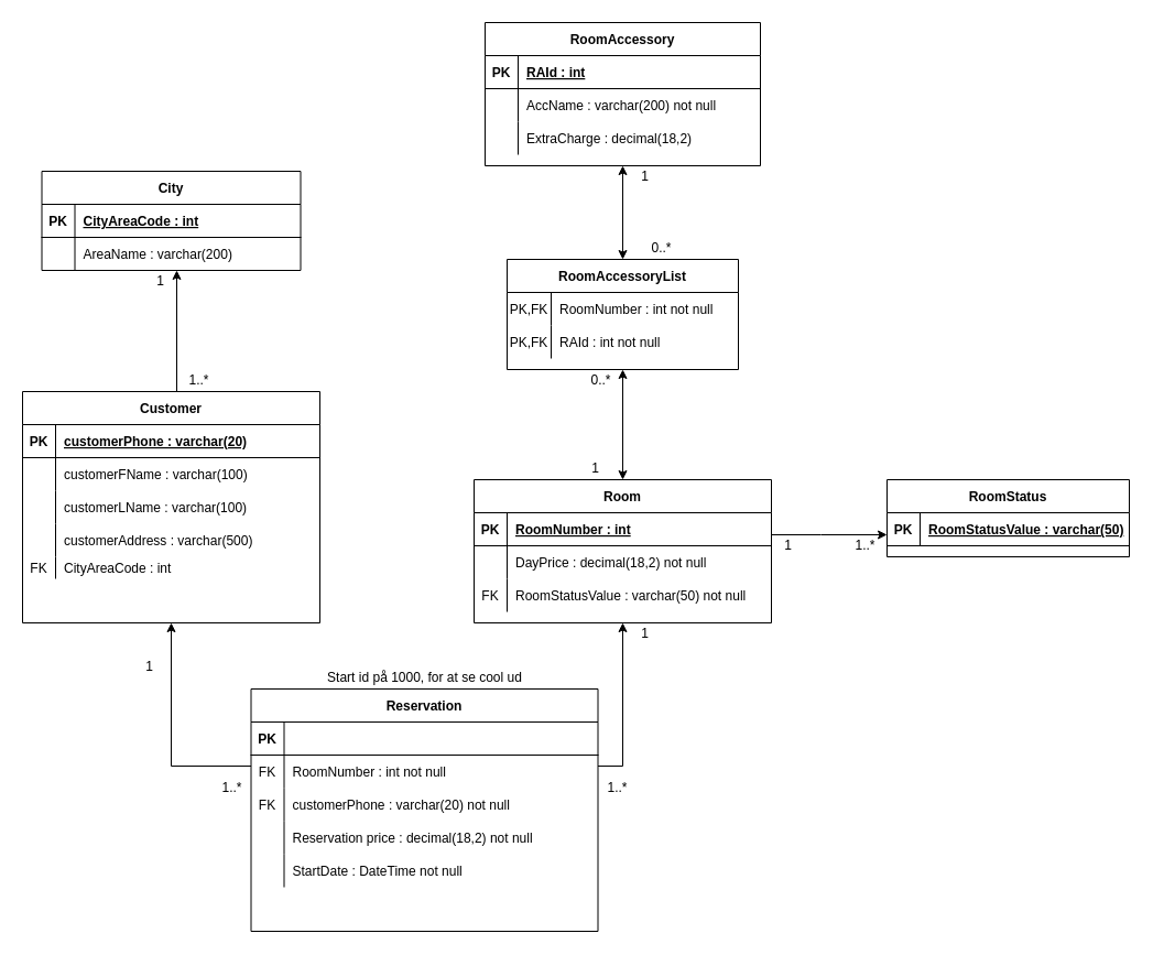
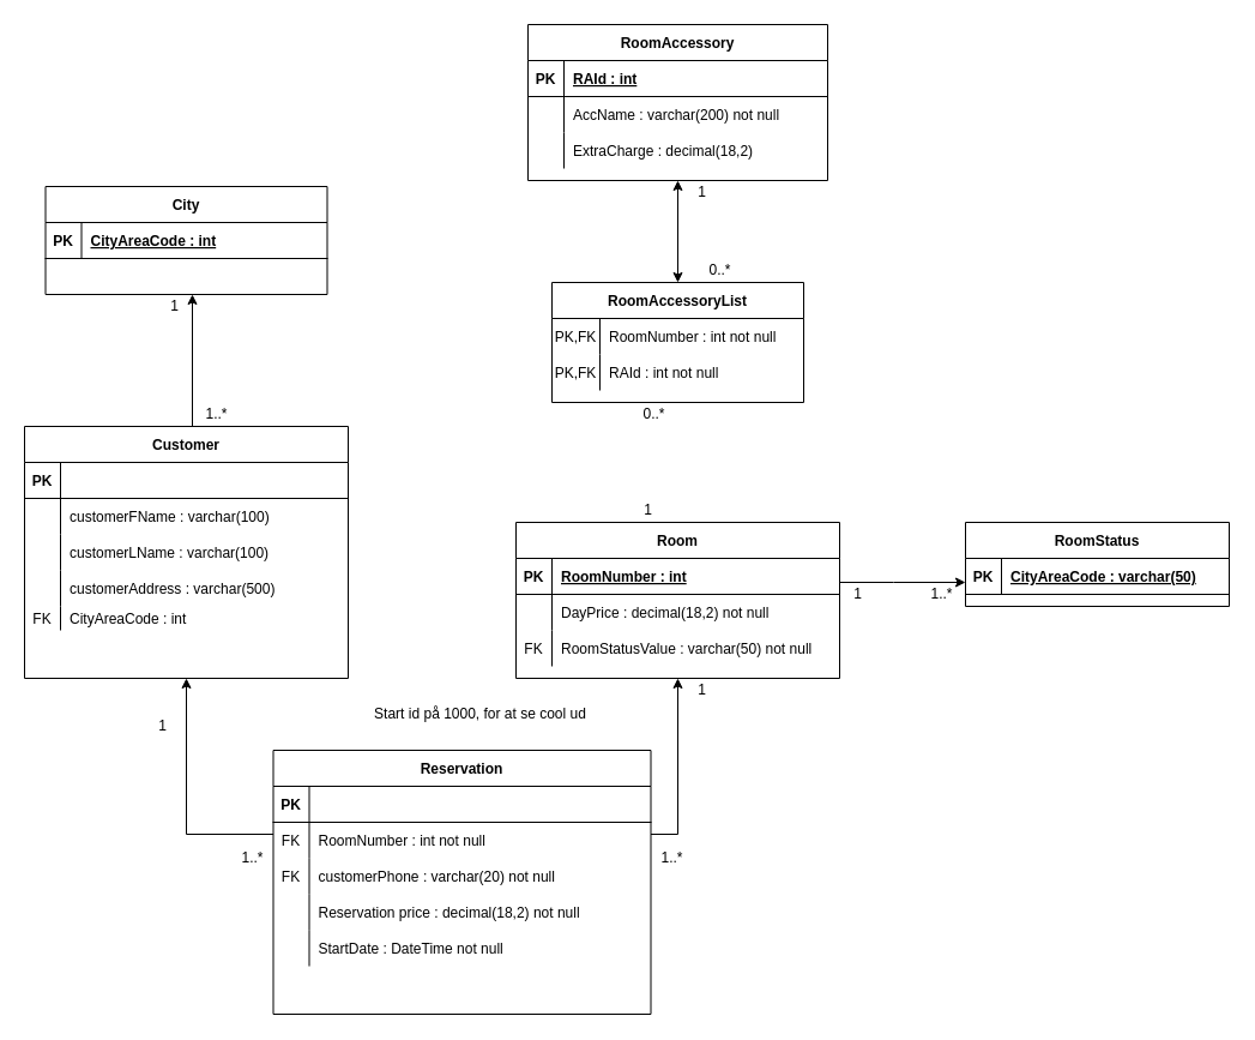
  <mxCell id="0" />
  <mxCell id="1" parent="0" />
  <mxCell id="2" value="Room" style="shape=table;startSize=30;container=1;collapsible=1;childLayout=tableLayout;fixedRows=1;rowLines=0;fontStyle=1;align=center;resizeLast=1;" vertex="1" parent="1"><mxGeometry x="430" y="435" width="270" height="130" as="geometry" /></mxCell>
  <mxCell id="3" value="" style="shape=partialRectangle;collapsible=0;dropTarget=0;pointerEvents=0;fillColor=none;top=0;left=0;bottom=1;right=0;points=[[0,0.5],[1,0.5]];portConstraint=eastwest;" vertex="1" parent="2"><mxGeometry y="30" width="270" height="30" as="geometry" /></mxCell>
  <mxCell id="4" value="PK" style="shape=partialRectangle;connectable=0;fillColor=none;top=0;left=0;bottom=0;right=0;fontStyle=1;overflow=hidden;" vertex="1" parent="3"><mxGeometry width="30" height="30" as="geometry" /></mxCell>
  <mxCell id="5" value="RoomNumber : int" style="shape=partialRectangle;connectable=0;fillColor=none;top=0;left=0;bottom=0;right=0;align=left;spacingLeft=6;fontStyle=5;overflow=hidden;" vertex="1" parent="3"><mxGeometry x="30" width="240" height="30" as="geometry" /></mxCell>
  <mxCell id="6" value="" style="shape=partialRectangle;collapsible=0;dropTarget=0;pointerEvents=0;fillColor=none;top=0;left=0;bottom=0;right=0;points=[[0,0.5],[1,0.5]];portConstraint=eastwest;" vertex="1" parent="2"><mxGeometry y="60" width="270" height="30" as="geometry" /></mxCell>
  <mxCell id="7" value="" style="shape=partialRectangle;connectable=0;fillColor=none;top=0;left=0;bottom=0;right=0;editable=1;overflow=hidden;" vertex="1" parent="6"><mxGeometry width="30" height="30" as="geometry" /></mxCell>
  <mxCell id="8" value="DayPrice : decimal(18,2) not null" style="shape=partialRectangle;connectable=0;fillColor=none;top=0;left=0;bottom=0;right=0;align=left;spacingLeft=6;overflow=hidden;" vertex="1" parent="6"><mxGeometry x="30" width="240" height="30" as="geometry" /></mxCell>
  <mxCell id="9" value="" style="shape=partialRectangle;collapsible=0;dropTarget=0;pointerEvents=0;fillColor=none;top=0;left=0;bottom=0;right=0;points=[[0,0.5],[1,0.5]];portConstraint=eastwest;" vertex="1" parent="2"><mxGeometry y="90" width="270" height="30" as="geometry" /></mxCell>
  <mxCell id="10" value="FK" style="shape=partialRectangle;connectable=0;fillColor=none;top=0;left=0;bottom=0;right=0;editable=1;overflow=hidden;" vertex="1" parent="9"><mxGeometry width="30" height="30" as="geometry" /></mxCell>
  <mxCell id="11" value="RoomStatusValue : varchar(50) not null" style="shape=partialRectangle;connectable=0;fillColor=none;top=0;left=0;bottom=0;right=0;align=left;spacingLeft=6;overflow=hidden;" vertex="1" parent="9"><mxGeometry x="30" width="240" height="30" as="geometry" /></mxCell>
  <mxCell id="12" style="edgeStyle=orthogonalEdgeStyle;rounded=0;orthogonalLoop=1;jettySize=auto;html=1;exitX=0.5;exitY=1;exitDx=0;exitDy=0;startArrow=classic;startFill=1;" edge="1" parent="1" source="13" target="24"><mxGeometry relative="1" as="geometry" /></mxCell>
  <mxCell id="13" value="RoomAccessory" style="shape=table;startSize=30;container=1;collapsible=1;childLayout=tableLayout;fixedRows=1;rowLines=0;fontStyle=1;align=center;resizeLast=1;" vertex="1" parent="1"><mxGeometry x="440" y="20" width="250" height="130" as="geometry" /></mxCell>
  <mxCell id="14" value="" style="shape=partialRectangle;collapsible=0;dropTarget=0;pointerEvents=0;fillColor=none;top=0;left=0;bottom=1;right=0;points=[[0,0.5],[1,0.5]];portConstraint=eastwest;" vertex="1" parent="13"><mxGeometry y="30" width="250" height="30" as="geometry" /></mxCell>
  <mxCell id="15" value="PK" style="shape=partialRectangle;connectable=0;fillColor=none;top=0;left=0;bottom=0;right=0;fontStyle=1;overflow=hidden;" vertex="1" parent="14"><mxGeometry width="30" height="30" as="geometry" /></mxCell>
  <mxCell id="16" value="RAId : int" style="shape=partialRectangle;connectable=0;fillColor=none;top=0;left=0;bottom=0;right=0;align=left;spacingLeft=6;fontStyle=5;overflow=hidden;" vertex="1" parent="14"><mxGeometry x="30" width="220" height="30" as="geometry" /></mxCell>
  <mxCell id="17" value="" style="shape=partialRectangle;collapsible=0;dropTarget=0;pointerEvents=0;fillColor=none;top=0;left=0;bottom=0;right=0;points=[[0,0.5],[1,0.5]];portConstraint=eastwest;" vertex="1" parent="13"><mxGeometry y="60" width="250" height="30" as="geometry" /></mxCell>
  <mxCell id="18" value="" style="shape=partialRectangle;connectable=0;fillColor=none;top=0;left=0;bottom=0;right=0;editable=1;overflow=hidden;" vertex="1" parent="17"><mxGeometry width="30" height="30" as="geometry" /></mxCell>
  <mxCell id="19" value="AccName : varchar(200) not null" style="shape=partialRectangle;connectable=0;fillColor=none;top=0;left=0;bottom=0;right=0;align=left;spacingLeft=6;overflow=hidden;" vertex="1" parent="17"><mxGeometry x="30" width="220" height="30" as="geometry" /></mxCell>
  <mxCell id="20" value="" style="shape=partialRectangle;collapsible=0;dropTarget=0;pointerEvents=0;fillColor=none;top=0;left=0;bottom=0;right=0;points=[[0,0.5],[1,0.5]];portConstraint=eastwest;" vertex="1" parent="13"><mxGeometry y="90" width="250" height="30" as="geometry" /></mxCell>
  <mxCell id="21" value="" style="shape=partialRectangle;connectable=0;fillColor=none;top=0;left=0;bottom=0;right=0;editable=1;overflow=hidden;" vertex="1" parent="20"><mxGeometry width="30" height="30" as="geometry" /></mxCell>
  <mxCell id="22" value="ExtraCharge : decimal(18,2) " style="shape=partialRectangle;connectable=0;fillColor=none;top=0;left=0;bottom=0;right=0;align=left;spacingLeft=6;overflow=hidden;" vertex="1" parent="20"><mxGeometry x="30" width="220" height="30" as="geometry" /></mxCell>
- <mxCell id="23" style="edgeStyle=orthogonalEdgeStyle;rounded=0;orthogonalLoop=1;jettySize=auto;html=1;exitX=0.5;exitY=1;exitDx=0;exitDy=0;startArrow=classic;startFill=1;" edge="1" parent="1" source="24" target="2"><mxGeometry relative="1" as="geometry"><Array as="points"><mxPoint x="565" y="435" /><mxPoint x="565" y="435" /></Array></mxGeometry></mxCell>
  <mxCell id="24" value="RoomAccessoryList" style="shape=table;startSize=30;container=1;collapsible=1;childLayout=tableLayout;fixedRows=1;rowLines=0;fontStyle=1;align=center;resizeLast=1;" vertex="1" parent="1"><mxGeometry x="460" y="235" width="210" height="100" as="geometry" /></mxCell>
  <mxCell id="25" value="" style="shape=partialRectangle;collapsible=0;dropTarget=0;pointerEvents=0;fillColor=none;top=0;left=0;bottom=0;right=0;points=[[0,0.5],[1,0.5]];portConstraint=eastwest;" vertex="1" parent="24"><mxGeometry y="30" width="210" height="30" as="geometry" /></mxCell>
  <mxCell id="26" value="PK,FK" style="shape=partialRectangle;connectable=0;fillColor=none;top=0;left=0;bottom=0;right=0;editable=1;overflow=hidden;" vertex="1" parent="25"><mxGeometry width="40" height="30" as="geometry" /></mxCell>
  <mxCell id="27" value="RoomNumber : int not null" style="shape=partialRectangle;connectable=0;fillColor=none;top=0;left=0;bottom=0;right=0;align=left;spacingLeft=6;overflow=hidden;" vertex="1" parent="25"><mxGeometry x="40" width="170" height="30" as="geometry" /></mxCell>
  <mxCell id="28" value="" style="shape=partialRectangle;collapsible=0;dropTarget=0;pointerEvents=0;fillColor=none;top=0;left=0;bottom=0;right=0;points=[[0,0.5],[1,0.5]];portConstraint=eastwest;" vertex="1" parent="24"><mxGeometry y="60" width="210" height="30" as="geometry" /></mxCell>
  <mxCell id="29" value="PK,FK" style="shape=partialRectangle;connectable=0;fillColor=none;top=0;left=0;bottom=0;right=0;editable=1;overflow=hidden;" vertex="1" parent="28"><mxGeometry width="40" height="30" as="geometry" /></mxCell>
  <mxCell id="30" value="RAId : int not null" style="shape=partialRectangle;connectable=0;fillColor=none;top=0;left=0;bottom=0;right=0;align=left;spacingLeft=6;overflow=hidden;" vertex="1" parent="28"><mxGeometry x="40" width="170" height="30" as="geometry" /></mxCell>
- <mxCell id="31" value="Start id på 1000, for at se cool ud" style="text;html=1;align=center;verticalAlign=middle;resizable=0;points=[];autosize=1;" vertex="1" parent="1"><mxGeometry x="290" y="605" width="190" height="20" as="geometry" /></mxCell>
+ <mxCell id="31" value="Start id på 1000, for at se cool ud" style="text;html=1;align=center;verticalAlign=middle;resizable=0;points=[];autosize=1;" vertex="1" parent="1"><mxGeometry x="305" y="585" width="190" height="20" as="geometry" /></mxCell>
  <mxCell id="32" style="edgeStyle=orthogonalEdgeStyle;rounded=0;orthogonalLoop=1;jettySize=auto;html=1;exitX=0.5;exitY=0;exitDx=0;exitDy=0;startArrow=none;startFill=0;" edge="1" parent="1" source="33" target="70"><mxGeometry relative="1" as="geometry"><Array as="points"><mxPoint x="160" y="355" /></Array></mxGeometry></mxCell>
  <mxCell id="33" value="Customer" style="shape=table;startSize=30;container=1;collapsible=1;childLayout=tableLayout;fixedRows=1;rowLines=0;fontStyle=1;align=center;resizeLast=1;" vertex="1" parent="1"><mxGeometry x="20" y="355" width="270" height="210" as="geometry" /></mxCell>
  <mxCell id="34" value="" style="shape=partialRectangle;collapsible=0;dropTarget=0;pointerEvents=0;fillColor=none;top=0;left=0;bottom=1;right=0;points=[[0,0.5],[1,0.5]];portConstraint=eastwest;" vertex="1" parent="33"><mxGeometry y="30" width="270" height="30" as="geometry" /></mxCell>
  <mxCell id="35" value="PK" style="shape=partialRectangle;connectable=0;fillColor=none;top=0;left=0;bottom=0;right=0;fontStyle=1;overflow=hidden;" vertex="1" parent="34"><mxGeometry width="30" height="30" as="geometry" /></mxCell>
- <mxCell id="36" value="customerPhone : varchar(20)" style="shape=partialRectangle;connectable=0;fillColor=none;top=0;left=0;bottom=0;right=0;align=left;spacingLeft=6;fontStyle=5;overflow=hidden;" vertex="1" parent="34"><mxGeometry x="30" width="240" height="30" as="geometry" /></mxCell>
  <mxCell id="37" value="" style="shape=partialRectangle;collapsible=0;dropTarget=0;pointerEvents=0;fillColor=none;top=0;left=0;bottom=0;right=0;points=[[0,0.5],[1,0.5]];portConstraint=eastwest;" vertex="1" parent="33"><mxGeometry y="60" width="270" height="30" as="geometry" /></mxCell>
  <mxCell id="38" value="" style="shape=partialRectangle;connectable=0;fillColor=none;top=0;left=0;bottom=0;right=0;editable=1;overflow=hidden;" vertex="1" parent="37"><mxGeometry width="30" height="30" as="geometry" /></mxCell>
  <mxCell id="39" value="customerFName : varchar(100)" style="shape=partialRectangle;connectable=0;fillColor=none;top=0;left=0;bottom=0;right=0;align=left;spacingLeft=6;overflow=hidden;" vertex="1" parent="37"><mxGeometry x="30" width="240" height="30" as="geometry" /></mxCell>
  <mxCell id="40" value="" style="shape=partialRectangle;collapsible=0;dropTarget=0;pointerEvents=0;fillColor=none;top=0;left=0;bottom=0;right=0;points=[[0,0.5],[1,0.5]];portConstraint=eastwest;" vertex="1" parent="33"><mxGeometry y="90" width="270" height="30" as="geometry" /></mxCell>
  <mxCell id="41" value="" style="shape=partialRectangle;connectable=0;fillColor=none;top=0;left=0;bottom=0;right=0;editable=1;overflow=hidden;" vertex="1" parent="40"><mxGeometry width="30" height="30" as="geometry" /></mxCell>
  <mxCell id="42" value="customerLName : varchar(100)" style="shape=partialRectangle;connectable=0;fillColor=none;top=0;left=0;bottom=0;right=0;align=left;spacingLeft=6;overflow=hidden;" vertex="1" parent="40"><mxGeometry x="30" width="240" height="30" as="geometry" /></mxCell>
  <mxCell id="43" value="" style="shape=partialRectangle;collapsible=0;dropTarget=0;pointerEvents=0;fillColor=none;top=0;left=0;bottom=0;right=0;points=[[0,0.5],[1,0.5]];portConstraint=eastwest;" vertex="1" parent="33"><mxGeometry y="120" width="270" height="30" as="geometry" /></mxCell>
  <mxCell id="44" value="" style="shape=partialRectangle;connectable=0;fillColor=none;top=0;left=0;bottom=0;right=0;editable=1;overflow=hidden;" vertex="1" parent="43"><mxGeometry width="30" height="30" as="geometry" /></mxCell>
  <mxCell id="45" value="customerAddress : varchar(500)" style="shape=partialRectangle;connectable=0;fillColor=none;top=0;left=0;bottom=0;right=0;align=left;spacingLeft=6;overflow=hidden;" vertex="1" parent="43"><mxGeometry x="30" width="240" height="30" as="geometry" /></mxCell>
  <mxCell id="46" value="" style="shape=partialRectangle;collapsible=0;dropTarget=0;pointerEvents=0;fillColor=none;top=0;left=0;bottom=0;right=0;points=[[0,0.5],[1,0.5]];portConstraint=eastwest;" vertex="1" parent="33"><mxGeometry y="150" width="270" height="20" as="geometry" /></mxCell>
  <mxCell id="47" value="FK" style="shape=partialRectangle;connectable=0;fillColor=none;top=0;left=0;bottom=0;right=0;editable=1;overflow=hidden;" vertex="1" parent="46"><mxGeometry width="30" height="20" as="geometry" /></mxCell>
  <mxCell id="48" value="CityAreaCode : int" style="shape=partialRectangle;connectable=0;fillColor=none;top=0;left=0;bottom=0;right=0;align=left;spacingLeft=6;overflow=hidden;" vertex="1" parent="46"><mxGeometry x="30" width="240" height="20" as="geometry" /></mxCell>
  <mxCell id="49" value="" style="shape=partialRectangle;collapsible=0;dropTarget=0;pointerEvents=0;fillColor=none;top=0;left=0;bottom=0;right=0;points=[[0,0.5],[1,0.5]];portConstraint=eastwest;" vertex="1" parent="33"><mxGeometry y="170" width="270" height="30" as="geometry" /></mxCell>
  <mxCell id="50" value="" style="shape=partialRectangle;connectable=0;fillColor=none;top=0;left=0;bottom=0;right=0;editable=1;overflow=hidden;" vertex="1" parent="49"><mxGeometry width="30" height="30" as="geometry" /></mxCell>
  <mxCell id="51" style="edgeStyle=orthogonalEdgeStyle;rounded=0;orthogonalLoop=1;jettySize=auto;html=1;startArrow=none;startFill=0;" edge="1" parent="1" source="52" target="2"><mxGeometry relative="1" as="geometry"><Array as="points"><mxPoint x="565" y="695" /></Array></mxGeometry></mxCell>
  <mxCell id="52" value="Reservation" style="shape=table;startSize=30;container=1;collapsible=1;childLayout=tableLayout;fixedRows=1;rowLines=0;fontStyle=1;align=center;resizeLast=1;" vertex="1" parent="1"><mxGeometry x="227.5" y="625" width="315" height="220" as="geometry" /></mxCell>
  <mxCell id="53" value="" style="shape=partialRectangle;collapsible=0;dropTarget=0;pointerEvents=0;fillColor=none;top=0;left=0;bottom=1;right=0;points=[[0,0.5],[1,0.5]];portConstraint=eastwest;" vertex="1" parent="52"><mxGeometry y="30" width="315" height="30" as="geometry" /></mxCell>
  <mxCell id="54" value="PK" style="shape=partialRectangle;connectable=0;fillColor=none;top=0;left=0;bottom=0;right=0;fontStyle=1;overflow=hidden;" vertex="1" parent="53"><mxGeometry width="30" height="30" as="geometry" /></mxCell>
  <mxCell id="55" value="" style="shape=partialRectangle;collapsible=0;dropTarget=0;pointerEvents=0;fillColor=none;top=0;left=0;bottom=0;right=0;points=[[0,0.5],[1,0.5]];portConstraint=eastwest;" vertex="1" parent="52"><mxGeometry y="60" width="315" height="30" as="geometry" /></mxCell>
  <mxCell id="56" value="FK" style="shape=partialRectangle;connectable=0;fillColor=none;top=0;left=0;bottom=0;right=0;editable=1;overflow=hidden;" vertex="1" parent="55"><mxGeometry width="30" height="30" as="geometry" /></mxCell>
  <mxCell id="57" value="RoomNumber : int not null" style="shape=partialRectangle;connectable=0;fillColor=none;top=0;left=0;bottom=0;right=0;align=left;spacingLeft=6;overflow=hidden;" vertex="1" parent="55"><mxGeometry x="30" width="285" height="30" as="geometry" /></mxCell>
  <mxCell id="58" value="" style="shape=partialRectangle;collapsible=0;dropTarget=0;pointerEvents=0;fillColor=none;top=0;left=0;bottom=0;right=0;points=[[0,0.5],[1,0.5]];portConstraint=eastwest;" vertex="1" parent="52"><mxGeometry y="90" width="315" height="30" as="geometry" /></mxCell>
  <mxCell id="59" value="FK" style="shape=partialRectangle;connectable=0;fillColor=none;top=0;left=0;bottom=0;right=0;editable=1;overflow=hidden;" vertex="1" parent="58"><mxGeometry width="30" height="30" as="geometry" /></mxCell>
  <mxCell id="60" value="customerPhone : varchar(20) not null" style="shape=partialRectangle;connectable=0;fillColor=none;top=0;left=0;bottom=0;right=0;align=left;spacingLeft=6;overflow=hidden;" vertex="1" parent="58"><mxGeometry x="30" width="285" height="30" as="geometry" /></mxCell>
  <mxCell id="61" value="" style="shape=partialRectangle;collapsible=0;dropTarget=0;pointerEvents=0;fillColor=none;top=0;left=0;bottom=0;right=0;points=[[0,0.5],[1,0.5]];portConstraint=eastwest;" vertex="1" parent="52"><mxGeometry y="120" width="315" height="30" as="geometry" /></mxCell>
  <mxCell id="62" value="" style="shape=partialRectangle;connectable=0;fillColor=none;top=0;left=0;bottom=0;right=0;editable=1;overflow=hidden;" vertex="1" parent="61"><mxGeometry width="30" height="30" as="geometry" /></mxCell>
  <mxCell id="63" value="Reservation price : decimal(18,2) not null" style="shape=partialRectangle;connectable=0;fillColor=none;top=0;left=0;bottom=0;right=0;align=left;spacingLeft=6;overflow=hidden;" vertex="1" parent="61"><mxGeometry x="30" width="285" height="30" as="geometry" /></mxCell>
  <mxCell id="64" value="" style="shape=partialRectangle;collapsible=0;dropTarget=0;pointerEvents=0;fillColor=none;top=0;left=0;bottom=0;right=0;points=[[0,0.5],[1,0.5]];portConstraint=eastwest;" vertex="1" parent="52"><mxGeometry y="150" width="315" height="30" as="geometry" /></mxCell>
  <mxCell id="65" value="" style="shape=partialRectangle;connectable=0;fillColor=none;top=0;left=0;bottom=0;right=0;editable=1;overflow=hidden;" vertex="1" parent="64"><mxGeometry width="30" height="30" as="geometry" /></mxCell>
  <mxCell id="66" value="StartDate : DateTime not null" style="shape=partialRectangle;connectable=0;fillColor=none;top=0;left=0;bottom=0;right=0;align=left;spacingLeft=6;overflow=hidden;" vertex="1" parent="64"><mxGeometry x="30" width="285" height="30" as="geometry" /></mxCell>
  <mxCell id="67" value="" style="shape=partialRectangle;collapsible=0;dropTarget=0;pointerEvents=0;fillColor=none;top=0;left=0;bottom=0;right=0;points=[[0,0.5],[1,0.5]];portConstraint=eastwest;" vertex="1" parent="52"><mxGeometry y="180" width="315" height="30" as="geometry" /></mxCell>
  <mxCell id="68" value="" style="shape=partialRectangle;connectable=0;fillColor=none;top=0;left=0;bottom=0;right=0;editable=1;overflow=hidden;" vertex="1" parent="67"><mxGeometry width="30" height="30" as="geometry" /></mxCell>
  <mxCell id="69" style="edgeStyle=orthogonalEdgeStyle;rounded=0;orthogonalLoop=1;jettySize=auto;html=1;startArrow=none;startFill=0;" edge="1" parent="1" source="52" target="33"><mxGeometry relative="1" as="geometry"><Array as="points"><mxPoint x="155" y="695" /></Array></mxGeometry></mxCell>
  <mxCell id="70" value="City" style="shape=table;startSize=30;container=1;collapsible=1;childLayout=tableLayout;fixedRows=1;rowLines=0;fontStyle=1;align=center;resizeLast=1;" vertex="1" parent="1"><mxGeometry x="37.5" y="155" width="235" height="90" as="geometry" /></mxCell>
  <mxCell id="71" value="" style="shape=partialRectangle;collapsible=0;dropTarget=0;pointerEvents=0;fillColor=none;top=0;left=0;bottom=1;right=0;points=[[0,0.5],[1,0.5]];portConstraint=eastwest;" vertex="1" parent="70"><mxGeometry y="30" width="235" height="30" as="geometry" /></mxCell>
  <mxCell id="72" value="PK" style="shape=partialRectangle;connectable=0;fillColor=none;top=0;left=0;bottom=0;right=0;fontStyle=1;overflow=hidden;" vertex="1" parent="71"><mxGeometry width="30" height="30" as="geometry" /></mxCell>
  <mxCell id="73" value="CityAreaCode : int" style="shape=partialRectangle;connectable=0;fillColor=none;top=0;left=0;bottom=0;right=0;align=left;spacingLeft=6;fontStyle=5;overflow=hidden;" vertex="1" parent="71"><mxGeometry x="30" width="205" height="30" as="geometry" /></mxCell>
  <mxCell id="74" value="" style="shape=partialRectangle;collapsible=0;dropTarget=0;pointerEvents=0;fillColor=none;top=0;left=0;bottom=0;right=0;points=[[0,0.5],[1,0.5]];portConstraint=eastwest;" vertex="1" parent="70"><mxGeometry y="60" width="235" height="30" as="geometry" /></mxCell>
  <mxCell id="75" value="" style="shape=partialRectangle;connectable=0;fillColor=none;top=0;left=0;bottom=0;right=0;editable=1;overflow=hidden;" vertex="1" parent="74"><mxGeometry width="30" height="30" as="geometry" /></mxCell>
- <mxCell id="76" value="AreaName : varchar(200)" style="shape=partialRectangle;connectable=0;fillColor=none;top=0;left=0;bottom=0;right=0;align=left;spacingLeft=6;overflow=hidden;" vertex="1" parent="74"><mxGeometry x="30" width="205" height="30" as="geometry" /></mxCell>
  <mxCell id="77" value="RoomStatus" style="shape=table;startSize=30;container=1;collapsible=1;childLayout=tableLayout;fixedRows=1;rowLines=0;fontStyle=1;align=center;resizeLast=1;" vertex="1" parent="1"><mxGeometry x="805" y="435" width="220" height="70" as="geometry" /></mxCell>
  <mxCell id="78" value="" style="shape=partialRectangle;collapsible=0;dropTarget=0;pointerEvents=0;fillColor=none;top=0;left=0;bottom=1;right=0;points=[[0,0.5],[1,0.5]];portConstraint=eastwest;" vertex="1" parent="77"><mxGeometry y="30" width="220" height="30" as="geometry" /></mxCell>
  <mxCell id="79" value="PK" style="shape=partialRectangle;connectable=0;fillColor=none;top=0;left=0;bottom=0;right=0;fontStyle=1;overflow=hidden;" vertex="1" parent="78"><mxGeometry width="30" height="30" as="geometry" /></mxCell>
- <mxCell id="80" value="RoomStatusValue : varchar(50)" style="shape=partialRectangle;connectable=0;fillColor=none;top=0;left=0;bottom=0;right=0;align=left;spacingLeft=6;fontStyle=5;overflow=hidden;" vertex="1" parent="78"><mxGeometry x="30" width="190" height="30" as="geometry" /></mxCell>
+ <mxCell id="80" value="CityAreaCode : varchar(50)" style="shape=partialRectangle;connectable=0;fillColor=none;top=0;left=0;bottom=0;right=0;align=left;spacingLeft=6;fontStyle=5;overflow=hidden;" vertex="1" parent="78"><mxGeometry x="30" width="190" height="30" as="geometry" /></mxCell>
  <mxCell id="81" style="edgeStyle=orthogonalEdgeStyle;rounded=0;orthogonalLoop=1;jettySize=auto;html=1;startArrow=none;startFill=0;" edge="1" parent="1" source="2" target="77"><mxGeometry relative="1" as="geometry"><Array as="points"><mxPoint x="745" y="485" /><mxPoint x="745" y="485" /></Array></mxGeometry></mxCell>
  <mxCell id="82" value="1" style="text;html=1;align=center;verticalAlign=middle;resizable=0;points=[];autosize=1;" vertex="1" parent="1"><mxGeometry x="705" y="485" width="20" height="20" as="geometry" /></mxCell>
  <mxCell id="83" value="1..*" style="text;html=1;align=center;verticalAlign=middle;resizable=0;points=[];autosize=1;" vertex="1" parent="1"><mxGeometry x="770" y="485" width="30" height="20" as="geometry" /></mxCell>
  <mxCell id="84" value="1" style="text;html=1;align=center;verticalAlign=middle;resizable=0;points=[];autosize=1;" vertex="1" parent="1"><mxGeometry x="575" y="565" width="20" height="20" as="geometry" /></mxCell>
  <mxCell id="85" value="1..*" style="text;html=1;align=center;verticalAlign=middle;resizable=0;points=[];autosize=1;" vertex="1" parent="1"><mxGeometry x="545" y="705" width="30" height="20" as="geometry" /></mxCell>
  <mxCell id="86" value="1" style="text;html=1;align=center;verticalAlign=middle;resizable=0;points=[];autosize=1;" vertex="1" parent="1"><mxGeometry x="125" y="595" width="20" height="20" as="geometry" /></mxCell>
  <mxCell id="87" value="1..*" style="text;html=1;align=center;verticalAlign=middle;resizable=0;points=[];autosize=1;" vertex="1" parent="1"><mxGeometry x="195" y="705" width="30" height="20" as="geometry" /></mxCell>
  <mxCell id="88" value="1" style="text;html=1;align=center;verticalAlign=middle;resizable=0;points=[];autosize=1;" vertex="1" parent="1"><mxGeometry x="135" y="245" width="20" height="20" as="geometry" /></mxCell>
  <mxCell id="89" value="1..*" style="text;html=1;align=center;verticalAlign=middle;resizable=0;points=[];autosize=1;" vertex="1" parent="1"><mxGeometry x="165" y="335" width="30" height="20" as="geometry" /></mxCell>
  <mxCell id="90" value="0..*" style="text;html=1;align=center;verticalAlign=middle;resizable=0;points=[];autosize=1;" vertex="1" parent="1"><mxGeometry x="530" y="335" width="30" height="20" as="geometry" /></mxCell>
  <mxCell id="91" value="1" style="text;html=1;align=center;verticalAlign=middle;resizable=0;points=[];autosize=1;" vertex="1" parent="1"><mxGeometry x="530" y="415" width="20" height="20" as="geometry" /></mxCell>
  <mxCell id="92" value="1" style="text;html=1;align=center;verticalAlign=middle;resizable=0;points=[];autosize=1;" vertex="1" parent="1"><mxGeometry x="575" y="150" width="20" height="20" as="geometry" /></mxCell>
  <mxCell id="93" value="0..*" style="text;html=1;align=center;verticalAlign=middle;resizable=0;points=[];autosize=1;" vertex="1" parent="1"><mxGeometry x="585" y="215" width="30" height="20" as="geometry" /></mxCell>
